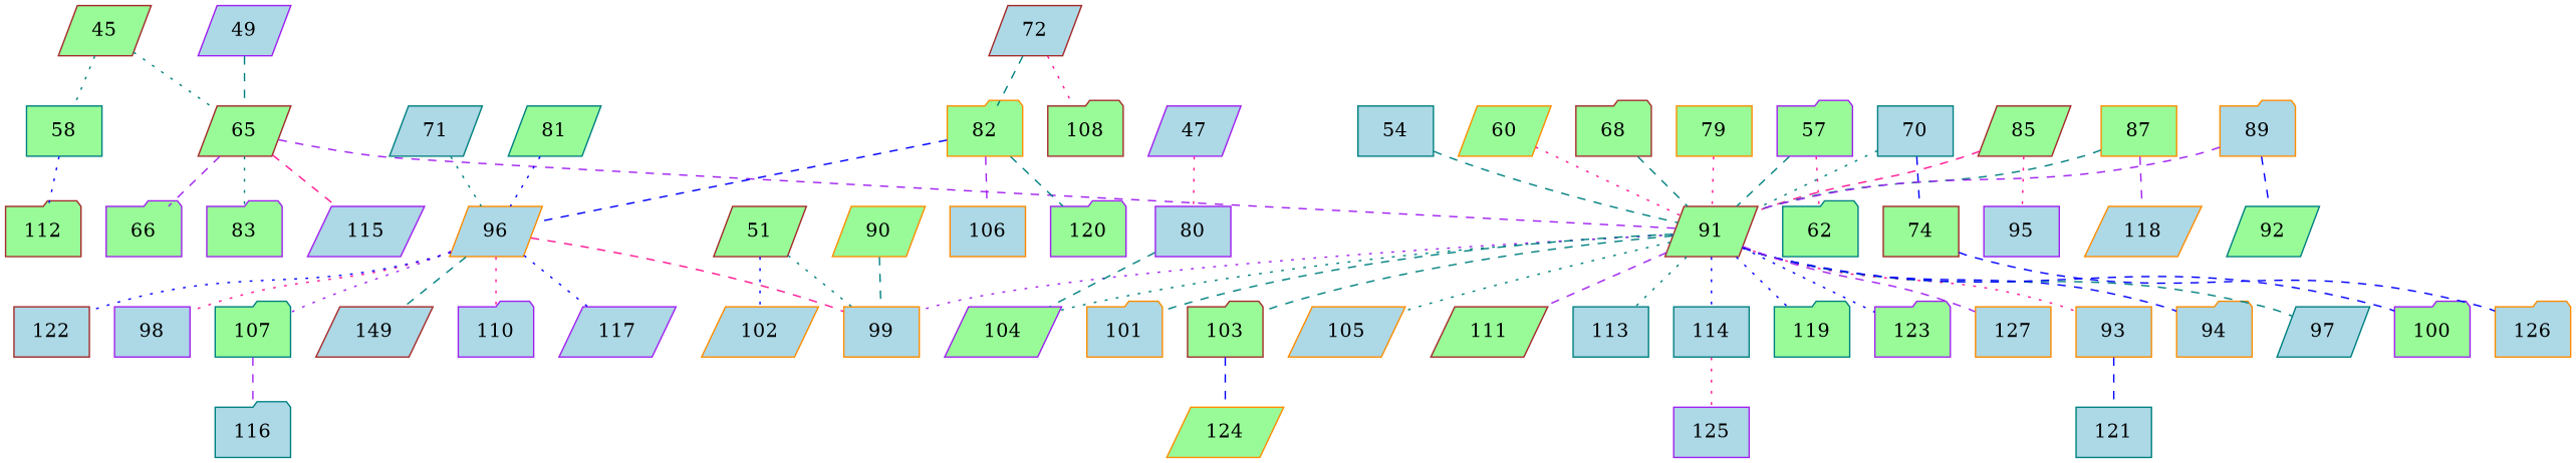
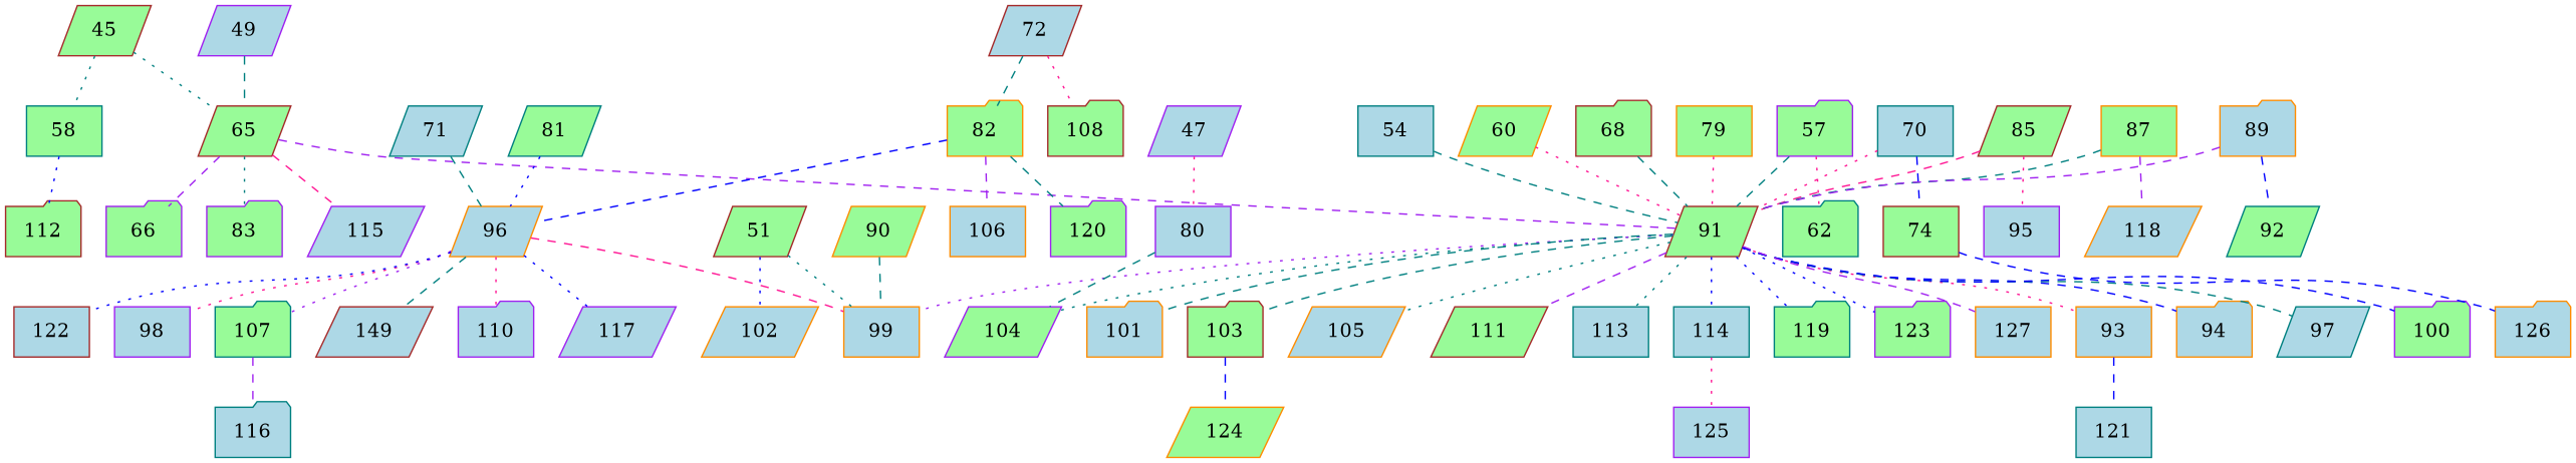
  graph {
    node [color=darkorange fillcolor=lightblue shape=parallelogram style=filled]
    edge [color=teal style=dashed]
    45 [color=brown fillcolor=palegreen]
    58 [color=teal fillcolor=palegreen shape=box]
    65 [color=brown fillcolor=palegreen super="+24+19+29+36+37+43"]
    112 [color=brown fillcolor=palegreen shape=folder]
    91 [color=brown fillcolor=palegreen super="+88+32+34+35+48+76+53+78"]
    66 [color=purple fillcolor=palegreen shape=folder]
    83 [color=purple fillcolor=palegreen shape=folder]
    115 [color=purple]
    80 [color=purple shape=box super="+40"]
    104 [color=purple fillcolor=palegreen super="+27"]
    47 [color=purple]
    49 [color=purple]
    99 [shape=box super="+4+18+9+55+59+69"]
    51 [color=brown fillcolor=palegreen]
    102
    93 [shape=box]
    94 [shape=folder]
    97 [color=teal]
    100 [color=purple fillcolor=palegreen shape=folder]
    101 [shape=folder]
    103 [color=brown fillcolor=palegreen shape=folder]
    105
    111 [color=brown fillcolor=palegreen]
    113 [color=teal shape=box]
    114 [color=teal shape=box]
    119 [color=teal fillcolor=palegreen shape=folder]
    123 [color=purple fillcolor=palegreen shape=folder]
    127 [shape=box]
    54 [color=teal shape=box]
    57 [color=purple fillcolor=palegreen shape=folder]
    62 [color=teal fillcolor=palegreen shape=folder]
    60 [fillcolor=palegreen]
    68 [color=brown fillcolor=palegreen shape=folder]
    70 [color=teal shape=box]
    74 [color=brown fillcolor=palegreen shape=box]
    126 [shape=folder]
    96 [super="+75+61+44"]
    98 [color=purple shape=box]
    107 [color=teal fillcolor=palegreen shape=folder]
    n40 [color=brown label=149]
    110 [color=purple shape=folder]
    117 [color=purple]
    122 [color=brown shape=box]
    71 [color=teal]
    82 [fillcolor=palegreen shape=folder super="+63"]
    106 [shape=box]
    120 [color=purple fillcolor=palegreen shape=folder]
    72 [color=brown]
    108 [color=brown fillcolor=palegreen shape=folder]
    79 [fillcolor=palegreen shape=box]
    81 [color=teal fillcolor=palegreen]
    85 [color=brown fillcolor=palegreen]
    95 [color=purple shape=box]
    87 [fillcolor=palegreen shape=box]
    118
    89 [shape=folder super="+77"]
    92 [color=teal fillcolor=palegreen]
    90 [fillcolor=palegreen]
    121 [color=teal shape=box]
    124 [fillcolor=palegreen]
    125 [color=purple shape=box]
    116 [color=teal shape=folder]
    45 -- 58 [style=dotted]
    45 -- 65 [style=dotted]
    58 -- 112 [color=blue style=dotted]
    65 -- 91 [color=purple]
    65 -- 66 [color=purple]
    65 -- 83 [style=dotted]
    65 -- 115 [color=deeppink]
    91 -- 104 [style=dotted]
    91 -- 99 [color=purple style=dotted]
    91 -- 93 [color=deeppink style=dotted]
    91 -- 94 [color=blue]
    91 -- 97
    91 -- 100 [color=blue]
    91 -- 101
    91 -- 103
    91 -- 105 [style=dotted]
    91 -- 111 [color=purple]
    91 -- 113 [style=dotted]
    91 -- 114 [color=blue style=dotted]
    91 -- 119 [color=blue style=dotted]
    91 -- 123 [color=blue style=dotted]
    91 -- 127 [color=purple]
    80 -- 104
    47 -- 80 [color=deeppink style=dotted]
    49 -- 65
    51 -- 99 [style=dotted]
    51 -- 102 [color=blue style=dotted]
    93 -- 121 [color=blue]
    103 -- 124 [color=blue]
    114 -- 125 [color=deeppink style=dotted]
    54 -- 91
    57 -- 91
    57 -- 62 [color=deeppink style=dotted]
    60 -- 91 [color=deeppink style=dotted]
    68 -- 91
-   70 -- 91 [style=dotted]
+   70 -- 91 [color=deeppink style=dotted]
    70 -- 74 [color=blue]
    74 -- 126 [color=blue]
    96 -- 99 [color=deeppink]
    96 -- 98 [color=deeppink style=dotted]
    96 -- 107 [color=purple style=dotted]
    96 -- n40
    96 -- 110 [color=deeppink style=dotted]
    96 -- 117 [color=blue style=dotted]
    96 -- 122 [color=blue style=dotted]
    107 -- 116 [color=purple]
-   71 -- 96 [style=dotted]
+   71 -- 96
    82 -- 96 [color=blue]
    82 -- 106 [color=purple]
    82 -- 120
    72 -- 82
    72 -- 108 [color=deeppink style=dotted]
    79 -- 91 [color=deeppink style=dotted]
    81 -- 96 [color=blue style=dotted]
    85 -- 91 [color=deeppink]
    85 -- 95 [color=deeppink style=dotted]
    87 -- 91
    87 -- 118 [color=purple]
    89 -- 91 [color=purple]
    89 -- 92 [color=blue]
    90 -- 99
  }
